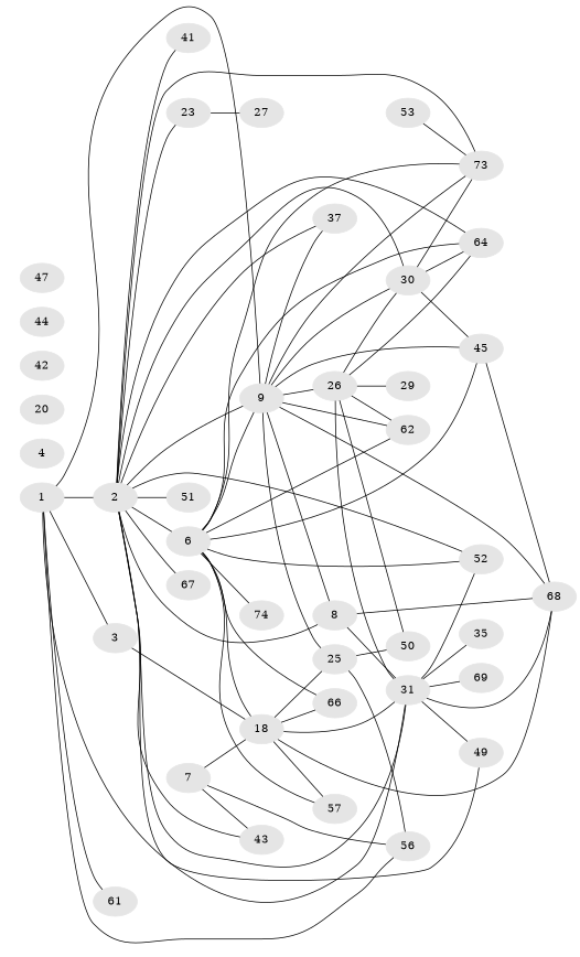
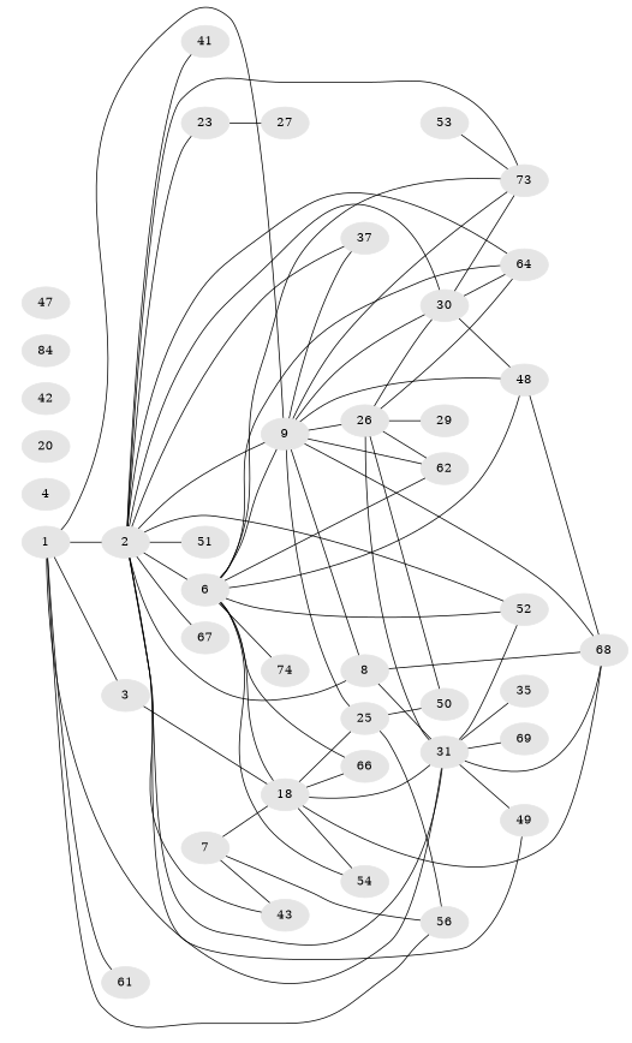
  graph {
    rankdir=LR
    node [color=gray90 style=filled]
    1 [super="+13"]
    2 [super="+16+38"]
    3 [super="+72"]
    9 [super="+14+28+85"]
    56
    61
    31 [super="+58+63"]
    6 [super="+19+33+10"]
    8 [super="+12"]
    23
    30 [super="+32"]
    37
    41
    43
    49
    51 [super="+71"]
    52
    64 [super="+76"]
    67
    73
    18 [super="+27+39"]
-   45 [super="+46"]
+   45 [super="+46" label=48]
    62
    68
    25 [super="+60"]
    26 [super="+55+34"]
    35 [super="+75"]
-   54 [label=57]
+   54
    66
    74
    n31 [label=27]
    69
    4 [super="+5"]
    7 [super="+82"]
    50
    29
    20
    42
-   44
+   44 [label=84]
    47
    53
    1 -- 2 [weight=4]
    1 -- 3
    1 -- 9 [weight=2]
    1 -- 56
    1 -- 61
    1 -- 31
    2 -- 9 [weight=3]
    2 -- 31
    2 -- 6
    2 -- 8
    2 -- 23
    2 -- 30
    2 -- 37
    2 -- 41
    2 -- 43
    2 -- 49
    2 -- 51 [weight=3]
    2 -- 52
    2 -- 64
    2 -- 67
    2 -- 73
    3 -- 18
    9 -- 8
    9 -- 30
    9 -- 37
    9 -- 73
    9 -- 45 [weight=3]
    9 -- 62
    9 -- 68
    9 -- 25
    9 -- 26
    31 -- 49
    31 -- 52
    31 -- 68
    31 -- 35
    31 -- 69
    6 -- 9 [weight=2]
    6 -- 52
    6 -- 64 [weight=3]
    6 -- 73
    6 -- 18
    6 -- 45
    6 -- 62
    6 -- 54
    6 -- 66
    6 -- 74
    8 -- 31 [weight=3]
    8 -- 68
    23 -- n31
    30 -- 64
    30 -- 73 [weight=2]
    30 -- 45
    18 -- 31
    18 -- 68
    18 -- 25
    18 -- 54
    18 -- 66
    45 -- 68
    25 -- 56
    25 -- 50
    26 -- 31
    26 -- 30
    26 -- 64
    26 -- 62
    26 -- 50
    26 -- 29
    7 -- 56
    7 -- 43
    7 -- 18
    53 -- 73
  }
